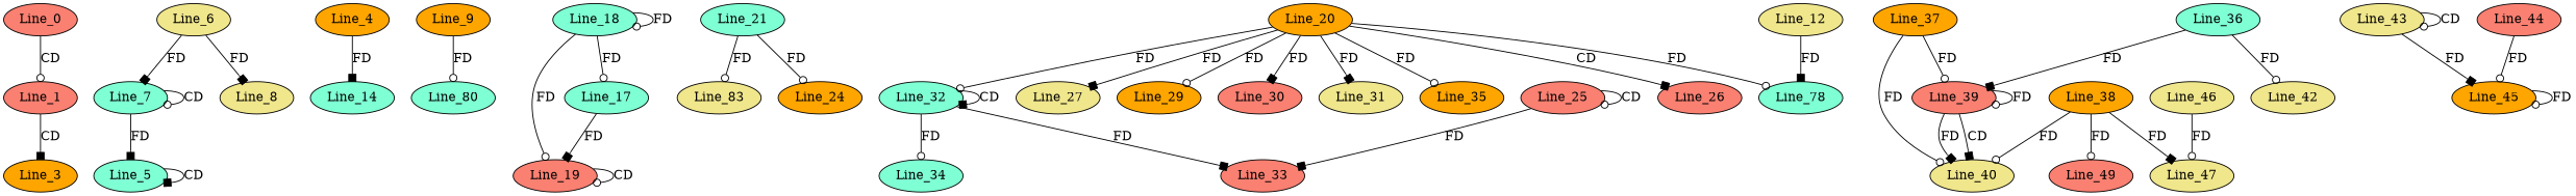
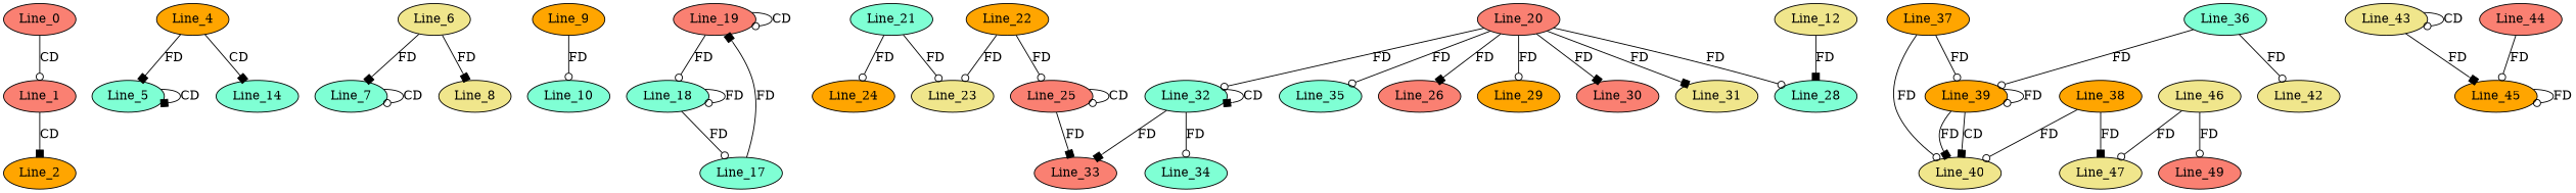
  digraph {
    fontname="DejaVu Serif"
    node [fillcolor=aquamarine fontname="DejaVu Serif" style=filled]
    edge [arrowhead=odot fontname="DejaVu Serif"]
    Line_0 [fillcolor=salmon]
    Line_1 [fillcolor=salmon]
-   Line_2 [fillcolor=orange label=Line_3]
+   Line_2 [fillcolor=orange]
    Line_5
    Line_4 [fillcolor=orange]
    Line_14
    Line_7
    Line_6 [fillcolor=khaki]
    Line_8 [fillcolor=khaki]
    Line_9 [fillcolor=orange]
-   Line_10 [label=Line_80]
+   Line_10
    Line_19 [fillcolor=salmon]
    Line_17
    Line_18
-   Line_23 [fillcolor=khaki label=Line_83]
+   Line_23 [fillcolor=khaki]
    Line_21
    Line_24 [fillcolor=orange]
+   Line_22 [fillcolor=orange]
    Line_25 [fillcolor=salmon]
    Line_33 [fillcolor=salmon]
-   Line_20 [fillcolor=orange]
+   Line_20 [fillcolor=salmon]
    Line_26 [fillcolor=salmon]
-   Line_27 [fillcolor=khaki]
-   Line_28 [label=Line_78]
+   Line_28
    Line_29 [fillcolor=orange]
    Line_30 [fillcolor=salmon]
    Line_31 [fillcolor=khaki]
    Line_32
-   Line_35 [fillcolor=orange]
+   Line_35
    Line_34
    n31 [fillcolor=khaki label=Line_12]
-   Line_39 [fillcolor=salmon]
+   Line_39 [fillcolor=orange]
    Line_40 [fillcolor=khaki]
    Line_37 [fillcolor=orange]
    Line_36
    Line_42 [fillcolor=khaki]
    Line_38 [fillcolor=orange]
    Line_47 [fillcolor=khaki]
    Line_49 [fillcolor=salmon]
    Line_43 [fillcolor=khaki]
    Line_45 [fillcolor=orange]
    Line_44 [fillcolor=salmon]
    Line_46 [fillcolor=khaki]
    Line_0 -> Line_1 [label=CD]
    Line_1 -> Line_2 [arrowhead=box label=CD]
    Line_5 -> Line_5 [arrowhead=box label=CD]
-   Line_7 -> Line_5 [arrowhead=box label=FD]
-   Line_4 -> Line_14 [arrowhead=box label=FD]
+   Line_4 -> Line_5 [arrowhead=box label=FD]
+   Line_4 -> Line_14 [arrowhead=box label=CD]
    Line_7 -> Line_7 [label=CD]
    Line_6 -> Line_7 [arrowhead=box label=FD]
    Line_6 -> Line_8 [arrowhead=box label=FD]
    Line_9 -> Line_10 [label=FD]
    Line_19 -> Line_19 [label=CD]
    Line_17 -> Line_19 [arrowhead=box label=FD]
-   Line_18 -> Line_19 [label=FD]
+   Line_19 -> Line_18 [label=FD]
    Line_18 -> Line_17 [label=FD]
    Line_18 -> Line_18 [label=FD]
    Line_21 -> Line_23 [label=FD]
    Line_21 -> Line_24 [label=FD]
+   Line_22 -> Line_23 [label=FD]
+   Line_22 -> Line_25 [label=FD]
    Line_25 -> Line_25 [label=CD]
    Line_25 -> Line_33 [arrowhead=box label=FD]
-   Line_20 -> Line_26 [arrowhead=box label=CD]
-   Line_20 -> Line_27 [arrowhead=box label=FD]
+   Line_20 -> Line_26 [arrowhead=box label=FD]
    Line_20 -> Line_28 [label=FD]
    Line_20 -> Line_29 [label=FD]
    Line_20 -> Line_30 [arrowhead=box label=FD]
    Line_20 -> Line_31 [arrowhead=box label=FD]
    Line_20 -> Line_32 [label=FD]
    Line_20 -> Line_35 [label=FD]
    Line_32 -> Line_33 [arrowhead=box label=FD]
    Line_32 -> Line_32 [arrowhead=box label=CD]
    Line_32 -> Line_34 [label=FD]
    n31 -> Line_28 [arrowhead=box label=FD]
    Line_39 -> Line_39 [label=FD]
    Line_39 -> Line_40 [arrowhead=box label=CD]
    Line_39 -> Line_40 [arrowhead=box label=FD]
    Line_37 -> Line_39 [label=FD]
    Line_37 -> Line_40 [label=FD]
-   Line_36 -> Line_39 [arrowhead=box label=FD]
+   Line_36 -> Line_39 [label=FD]
    Line_36 -> Line_42 [label=FD]
    Line_38 -> Line_40 [label=FD]
    Line_38 -> Line_47 [arrowhead=box label=FD]
-   Line_38 -> Line_49 [label=FD]
+   Line_46 -> Line_49 [label=FD]
    Line_43 -> Line_43 [label=CD]
    Line_43 -> Line_45 [arrowhead=box label=FD]
    Line_45 -> Line_45 [label=FD]
    Line_44 -> Line_45 [label=FD]
    Line_46 -> Line_47 [label=FD]
  }
